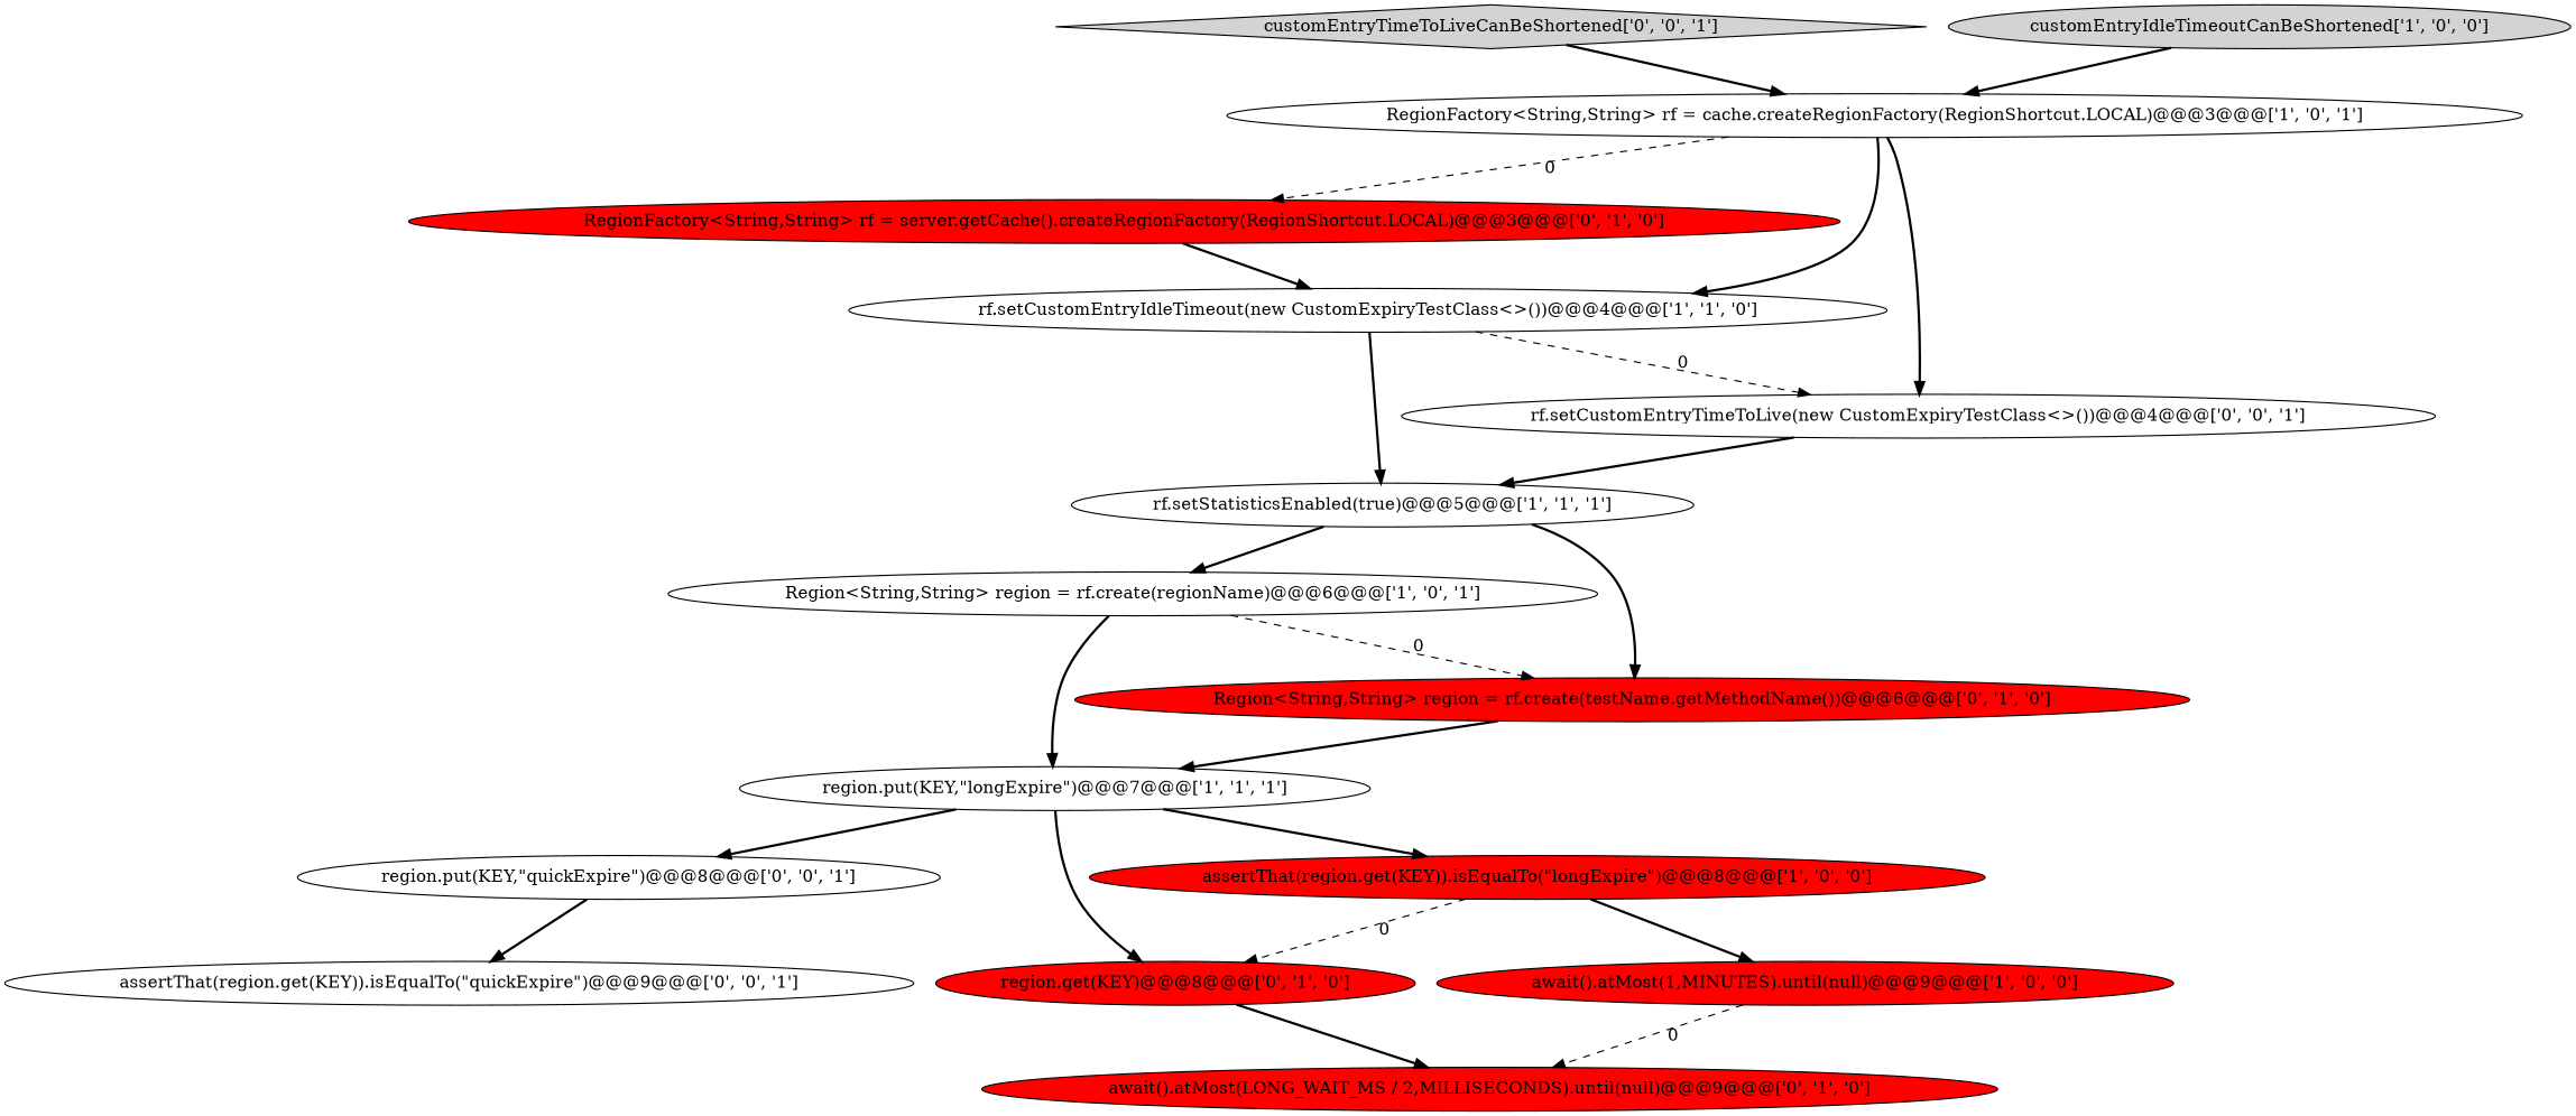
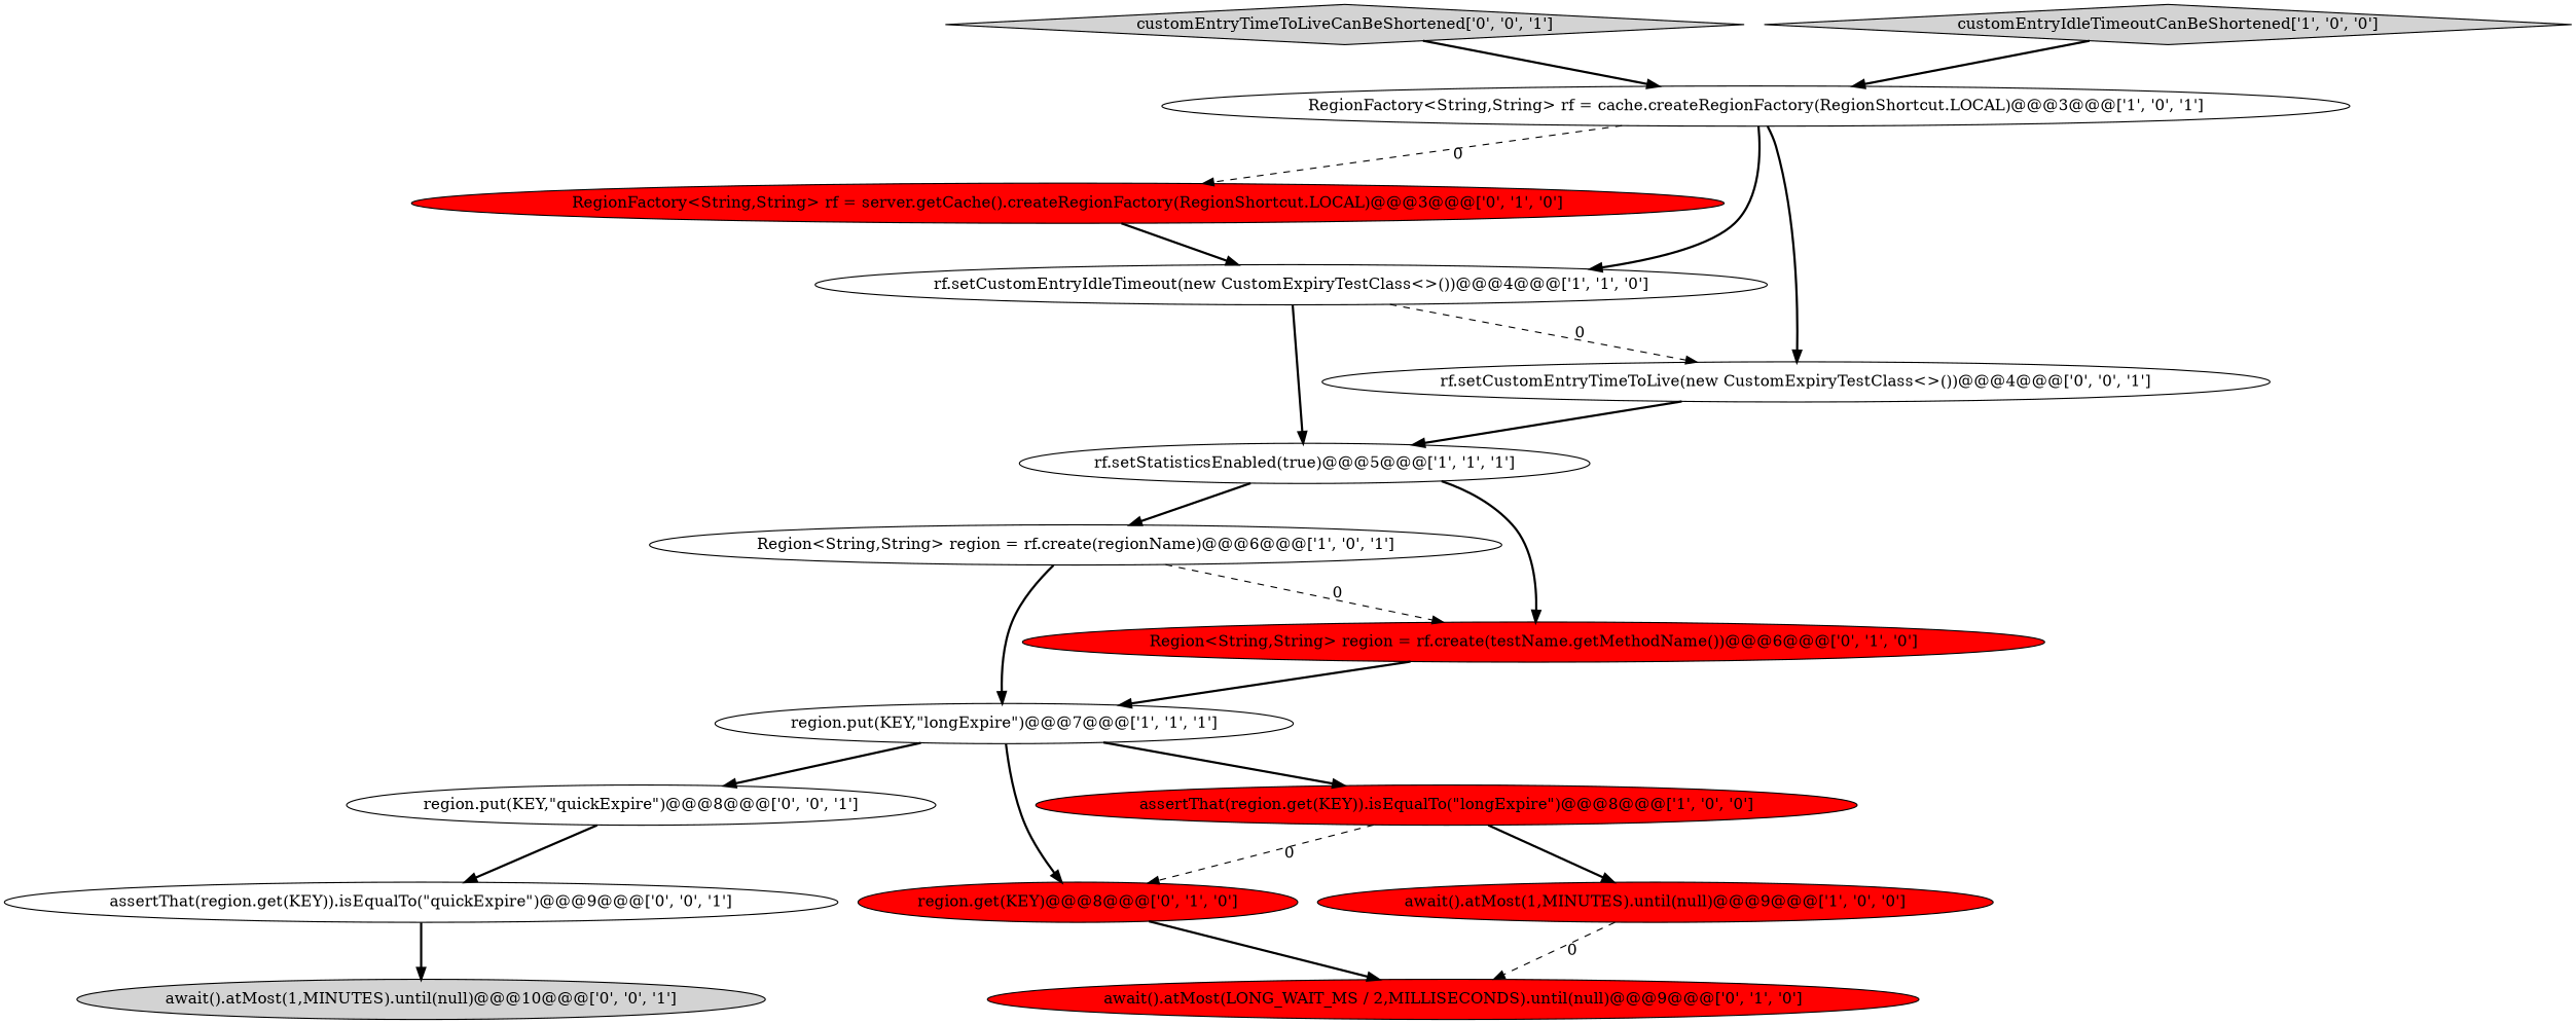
  digraph {
    fontname="DejaVu Serif"
    node [fillcolor=white fontname="DejaVu Serif" shape=ellipse style=filled]
    edge [fontname="DejaVu Serif" style=bold]
    n1 [label="assertThat(region.get(KEY)).isEqualTo(\"quickExpire\")@@@9@@@['0', '0', '1']"]
+   n2 [fillcolor=lightgray label="await().atMost(1,MINUTES).until(null)@@@10@@@['0', '0', '1']"]
    n3 [fillcolor=red label="RegionFactory<String,String> rf = server.getCache().createRegionFactory(RegionShortcut.LOCAL)@@@3@@@['0', '1', '0']"]
    n4 [label="rf.setCustomEntryIdleTimeout(new CustomExpiryTestClass<>())@@@4@@@['1', '1', '0']"]
    n5 [label="rf.setStatisticsEnabled(true)@@@5@@@['1', '1', '1']"]
    n6 [label="rf.setCustomEntryTimeToLive(new CustomExpiryTestClass<>())@@@4@@@['0', '0', '1']"]
    n7 [fillcolor=red label="await().atMost(LONG_WAIT_MS / 2,MILLISECONDS).until(null)@@@9@@@['0', '1', '0']"]
    n8 [label="region.put(KEY,\"quickExpire\")@@@8@@@['0', '0', '1']"]
    n9 [fillcolor=lightgray label="customEntryTimeToLiveCanBeShortened['0', '0', '1']" shape=diamond]
    n10 [label="RegionFactory<String,String> rf = cache.createRegionFactory(RegionShortcut.LOCAL)@@@3@@@['1', '0', '1']"]
    n11 [label="Region<String,String> region = rf.create(regionName)@@@6@@@['1', '0', '1']"]
    n12 [fillcolor=red label="Region<String,String> region = rf.create(testName.getMethodName())@@@6@@@['0', '1', '0']"]
    n13 [label="region.put(KEY,\"longExpire\")@@@7@@@['1', '1', '1']"]
    n14 [fillcolor=red label="region.get(KEY)@@@8@@@['0', '1', '0']"]
    n15 [fillcolor=red label="assertThat(region.get(KEY)).isEqualTo(\"longExpire\")@@@8@@@['1', '0', '0']"]
    n16 [fillcolor=red label="await().atMost(1,MINUTES).until(null)@@@9@@@['1', '0', '0']"]
-   n17 [fillcolor=lightgray label="customEntryIdleTimeoutCanBeShortened['1', '0', '0']"]
+   n17 [fillcolor=lightgray label="customEntryIdleTimeoutCanBeShortened['1', '0', '0']" shape=diamond]
+   n1 -> n2
    n3 -> n4
    n4 -> n5
    n4 -> n6 [label=0 style=dashed]
    n5 -> n11
    n5 -> n12
    n6 -> n5
    n8 -> n1
    n9 -> n10
    n10 -> n3 [label=0 style=dashed]
    n10 -> n4
    n10 -> n6
    n11 -> n12 [label=0 style=dashed]
    n11 -> n13
    n12 -> n13
    n13 -> n8
    n13 -> n14
    n13 -> n15
    n14 -> n7
    n15 -> n14 [label=0 style=dashed]
    n15 -> n16
    n16 -> n7 [label=0 style=dashed]
    n17 -> n10
  }
